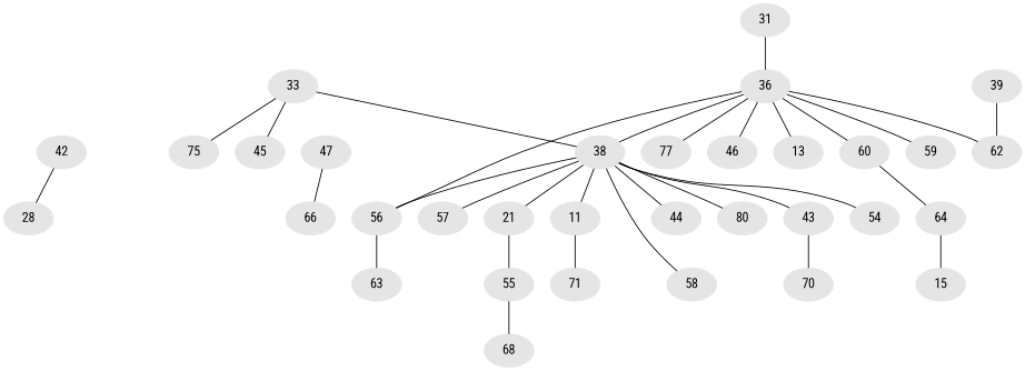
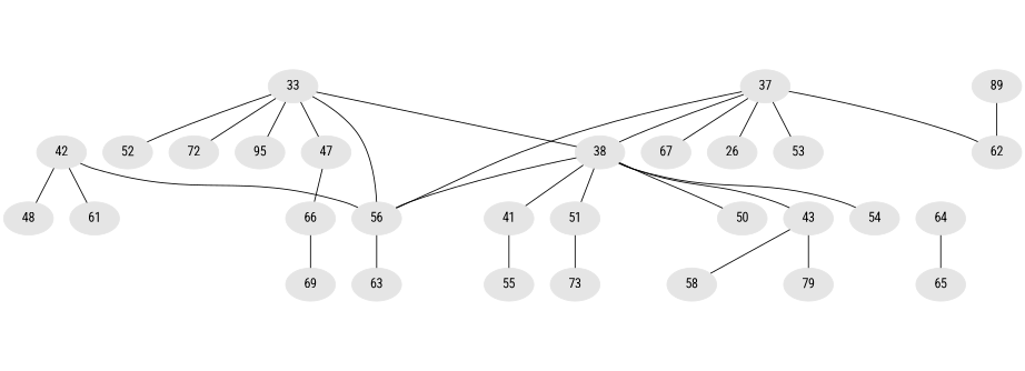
  graph {
    fontname="Roboto Condensed"
    node [color=gray90 fontname="Roboto Condensed" style=filled]
    edge [fontname="Roboto Condensed"]
-   36 [super="+23+30"]
+   36 [super="+23+30" label=37]
    38 [super="+37"]
    56 [super="+17+14+15+25+26+28"]
-   46
-   53 [label=13]
-   59
-   60
+   46 [label=26]
+   53
    62
-   67 [label=77]
-   31
+   67
    33 [super="+6+3"]
-   45
+   45 [label=95]
    47
-   72 [super="+27" label=75]
-   41 [label=21]
+   52
+   72 [super="+27"]
+   41
    43
-   44
-   50 [label=80]
-   51 [label=11]
+   50
+   51
    54
-   57 [super="+32"]
    58
    66 [super="+24+49"]
    63
+   69
    64
    55
-   70
-   71
-   39
-   68
+   70 [label=79]
+   71 [label=73]
+   39 [label=89]
    42 [super="+40"]
-   48 [label=28]
-   65 [label=15]
+   48
+   61
+   65
    36 -- 38
    36 -- 56
    36 -- 46
    36 -- 53
-   36 -- 59
-   36 -- 60
    36 -- 62
    36 -- 67
    38 -- 56
    38 -- 41
    38 -- 43
-   38 -- 44
    38 -- 50
    38 -- 51
    38 -- 54
-   38 -- 57
-   38 -- 58
+   43 -- 58
    56 -- 63
-   60 -- 64
-   31 -- 36
    33 -- 38
+   33 -- 56
    33 -- 45
+   33 -- 47
+   33 -- 52
    33 -- 72
    47 -- 66 [weight=2]
    41 -- 55
    43 -- 70
    51 -- 71
+   66 -- 69
    64 -- 65
-   55 -- 68
    39 -- 62
+   42 -- 56
    42 -- 48
+   42 -- 61
  }
